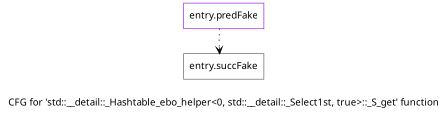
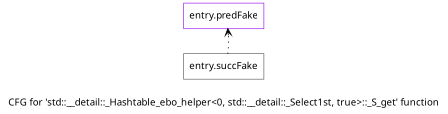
  digraph {
    label="CFG for 'std::__detail::_Hashtable_ebo_helper\<0, std::__detail::_Select1st, true\>::_S_get' function"
    fontname="Noto Sans"
    node [shape=record fontname="Noto Sans"]
    n1 [label="{entry.predFake}" color=purple]
    n2 [filename="/tools/Xilinx/Vitis_HLS/2022.1/tps/lnx64/gcc-8.3.0/lib/gcc/x86_64-pc-linux-gnu/8.3.0/../../../../include/c++/8.3.0/bits/hashtable_policy.h" label="{entry.succFake}" linenumber=1119 color=gray40]
-   n1 -> n2 [execusionnum=1 filename="/tools/Xilinx/Vitis_HLS/2022.1/tps/lnx64/gcc-8.3.0/lib/gcc/x86_64-pc-linux-gnu/8.3.0/../../../../include/c++/8.3.0/bits/hashtable_policy.h" style=dotted arrowhead=vee fontname="Noto Sans"]
+   n2 -> n1 [execusionnum=1 filename="/tools/Xilinx/Vitis_HLS/2022.1/tps/lnx64/gcc-8.3.0/lib/gcc/x86_64-pc-linux-gnu/8.3.0/../../../../include/c++/8.3.0/bits/hashtable_policy.h" style=dotted arrowhead=vee fontname="Noto Sans"]
  }
